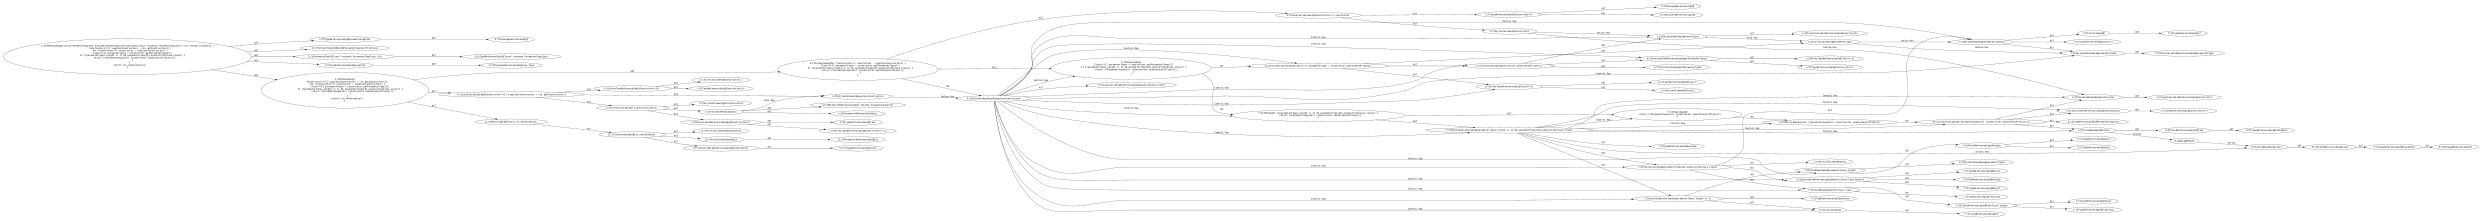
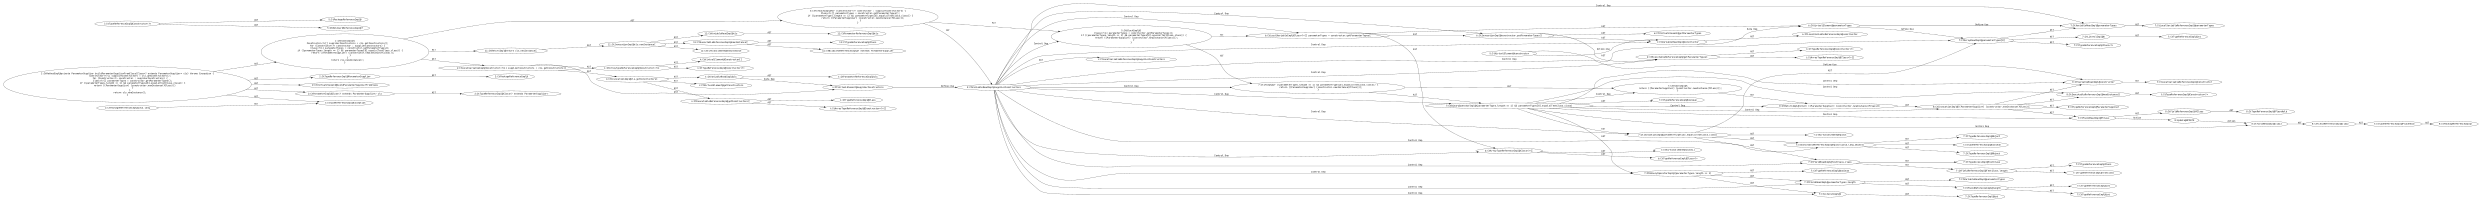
  digraph {
    fontname="JetBrains Mono"
    rankdir=LR
    node [fontname="JetBrains Mono" shape=ellipse]
    edge [fontname="JetBrains Mono"]
    n1 [label="2:CtTypeReferenceImpl@ParameterSupplier"]
    n2 [label="2:CtPackageReferenceImpl@"]
    n3 [label="2:CtVirtualElement@buildParameterSupplierFromClass"]
    n4 [label="2:CtParameterImpl@Class<? extends ParameterSupplier> cls"]
    n5 [label="2:CtTypeReferenceImpl@Class<? extends ParameterSupplier>"]
    n6 [label="3:CtTypeReferenceImpl@Exception"]
    n7 [label="3:CtPackageReferenceImpl@java.lang"]
    n8 [label="4:CtVirtualElement@Constructor[]"]
    n9 [label="4:CtArrayTypeReferenceImpl@Constructor<?>[]"]
    n10 [label="4:CtTypeReferenceImpl@Constructor<?>"]
    n11 [label="4:CtExecutableReferenceImpl@getConstructors()"]
    n12 [label="4:CtTypeReferenceImpl@Class"]
    n13 [label="4:CtArrayTypeReferenceImpl@Constructor<?>[]"]
    n14 [label="4:CtVirtualElement@getConstructors"]
    n15 [label="4:CtVariableReadImpl@cls"]
    n16 [label="4:CtParameterReferenceImpl@cls"]
    n17 [label="4:CtVirtualElement@supplierConstructors"]
    n18 [label="5:CtVariableReadImpl@supplierConstructors"]
    n19 [label="4:CtInvocationImpl@cls.getConstructors()"]
    n20 [label="6:CtVariableReadImpl@constructor"]
    n21 [label="5:CtLocalVariableReferenceImpl@supplierConstructors"]
    n22 [label="6:CtArrayTypeReferenceImpl@Class<?>[]"]
    n23 [label="6:CtExecutableReferenceImpl@getParameterTypes()"]
    n24 [label="6:CtInvocationImpl@constructor.getParameterTypes()"]
    n25 [label="6:CtLocalVariableImpl@Class<?>[] parameterTypes = constructor.getParameterTypes()"]
    n26 [label="7:CtFieldReadImpl@parameterTypes.length"]
    n27 [label="7:CtLiteralImpl@1"]
    n28 [label="7:CtBinaryOperatorImpl@(parameterTypes.length == 1)"]
    n29 [label="7:CtExecutableReferenceImpl@equals(java.lang.Object)"]
    n30 [label="7:CtVariableReadImpl@parameterTypes"]
    n31 [label="7:CtArrayReadImpl@parameterTypes[0]"]
    n32 [label="7:CtFieldReadImpl@TestClass.class"]
    n33 [label="7:CtInvocationImpl@parameterTypes[0].equals(TestClass.class)"]
    n34 [label="7:CtBinaryOperatorImpl@(parameterTypes.length == 1) && parameterTypes[0].equals(TestClass.class)"]
    n35 [label="7:CtIfImpl@if ((parameterTypes.length == 1) && parameterTypes[0].equals(TestClass.class)) \{\n    return ((ParameterSupplier) (constructor.newInstance(fClass)));\n\}"]
    n36 [label="5:CtBlockImpl@\{\n    Class<?>[] parameterTypes = constructor.getParameterTypes();\n    if ((parameterTypes.length == 1) && parameterTypes[0].equals(TestClass.class)) \{\n        return ((ParameterSupplier) (constructor.newInstance(fClass)));\n    \}\n\}"]
    n37 [label="4:CtLocalVariableImpl@Constructor<?>[] supplierConstructors = cls.getConstructors()"]
    n38 [label="5:CtTypeReferenceImpl@Constructor<?>"]
    n39 [label="5:CtPackageReferenceImpl@"]
    n40 [label="5:CtWildcardReferenceImpl@?"]
    n41 [label="5:CtVirtualElement@constructor"]
    n42 [label="8:CtVariableReadImpl@constructor"]
    n43 [label="6:CtLocalVariableReferenceImpl@constructor"]
    n44 [label="6:CtVirtualElement@parameterTypes"]
    n45 [label="8:CtLocalVariableReferenceImpl@constructor"]
-   n46 [label="5:CtLocalVariableImpl@Constructor<?> constructor"]
    n47 [label="6:CtVirtualElement@Class[]"]
    n48 [label="6:CtTypeReferenceImpl@Class<?>"]
    n49 [label="6:CtTypeReferenceImpl@Constructor<?>"]
    n50 [label="6:CtArrayTypeReferenceImpl@Class<?>[]"]
    n51 [label="6:CtVirtualElement@getParameterTypes"]
    n52 [label="7:CtFieldReferenceImpl@length"]
    n53 [label="7:CtVariableReadImpl@parameterTypes"]
    n54 [label="7:CtTypeReferenceImpl@int"]
    n55 [label="7:CtTypeReferenceImpl@boolean"]
    n56 [label="7:CtTypeReferenceImpl@Object"]
    n57 [label="7:CtTypeReferenceImpl@boolean"]
    n58 [label="7:CtTypeReferenceImpl@Object"]
    n59 [label="7:CtLocalVariableReferenceImpl@parameterTypes"]
    n60 [label="7:CtLiteralImpl@0"]
    n61 [label="7:CtTypeReferenceImpl@int"]
    n62 [label="7:CtTypeReferenceImpl@Class<?>"]
    n63 [label="7:CtFieldReferenceImpl@TestClass.length"]
    n64 [label="7:CtTypeAccessImpl@TestClass"]
    n65 [label="7:CtVirtualElement@equals"]
    n66 [label="7:CtTypeReferenceImpl@boolean"]
    n67 [label="8:CtExecutableReferenceImpl@newInstance()"]
    n68 [label="8:CtFieldReadImpl@fClass"]
    n69 [label="8:CtInvocationImpl@((ParameterSupplier) (constructor.newInstance(fClass)))"]
    n70 [label="8:CtReturnImpl@return ((ParameterSupplier) (constructor.newInstance(fClass)))"]
    n71 [label="7:CtBlockImpl@\{\n    return ((ParameterSupplier) (constructor.newInstance(fClass)));\n\}"]
    n72 [label="8:CtFieldReadImpl@clazz"]
    n73 [label="7:CtTypeReferenceImpl@int"]
    n74 [label="7:CtTypeReferenceImpl@int"]
    n75 [label="7:CtTypeReferenceImpl@TestClass"]
    n76 [label="7:CtTypeReferenceImpl@Class"]
    n77 [label="8:CtTypeReferenceImpl@Constructor<?>"]
    n78 [label="8:CtFieldReferenceImpl@fClass"]
    n79 [label="8:Update@UPDATE"]
    n80 [label="8:CtTypeReferenceImpl@ParameterSupplier"]
    n81 [label="8:CtFieldReferenceImpl@clazz"]
    n82 [label="8:CtTypeReferenceImpl@PlaceHold"]
    n83 [label="5:CtForEachImpl@for (Constructor<?> constructor : supplierConstructors) \{\n    Class<?>[] parameterTypes = constructor.getParameterTypes();\n    if ((parameterTypes.length == 1) && parameterTypes[0].equals(TestClass.class)) \{\n        return ((ParameterSupplier) (constructor.newInstance(fClass)));\n    \}\n\}"]
    n84 [label="11:CtExecutableReferenceImpl@newInstance()"]
    n85 [label="11:CtTypeReferenceImpl@Class"]
    n86 [label="11:CtWildcardReferenceImpl@? extends ParameterSupplier"]
    n87 [label="11:CtVirtualElement@newInstance"]
    n88 [label="11:CtVariableReadImpl@cls"]
    n89 [label="11:CtParameterReferenceImpl@cls"]
    n90 [label="11:CtInvocationImpl@cls.newInstance()"]
    n91 [label="11:CtReturnImpl@return cls.newInstance()"]
    n92 [label="3:CtBlockImpl@\{\n    Constructor<?>[] supplierConstructors = cls.getConstructors();\n    for (Constructor<?> constructor : supplierConstructors) \{\n        Class<?>[] parameterTypes = constructor.getParameterTypes();\n        if ((parameterTypes.length == 1) && parameterTypes[0].equals(TestClass.class)) \{\n            return ((ParameterSupplier) (constructor.newInstance(fClass)));\n        \}\n    \}\n    return cls.newInstance();\n\}"]
    n93 [label="2:CtMethodImpl@private ParameterSupplier buildParameterSupplierFromClass(Class<? extends ParameterSupplier> cls) throws Exception \{\n    Constructor<?>[] supplierConstructors = cls.getConstructors();\n    for (Constructor<?> constructor : supplierConstructors) \{\n        Class<?>[] parameterTypes = constructor.getParameterTypes();\n        if ((parameterTypes.length == 1) && parameterTypes[0].equals(TestClass.class)) \{\n            return ((ParameterSupplier) (constructor.newInstance(fClass)));\n        \}\n    \}\n    return cls.newInstance();\n\}"]
    n94 [label="8:CtPackageReferenceImpl@"]
    n95 [label="8:CtTypeReferenceImpl@PlaceHold"]
    n1 -> n2 [label=AST]
    n4 -> n5 [label=AST]
-   n6 -> n7 [label=AST]
+   n7 -> n6 [label=AST]
    n9 -> n8 [label=AST]
    n9 -> n10 [label=AST]
    n11 -> n12 [label=AST]
    n11 -> n13 [label=AST]
    n15 -> n16 [label=AST]
    n15 -> n17 [label="Data Dep"]
    n17 -> n18 [label="Define-Use"]
    n18 -> n20 [label="Control Dep"]
    n18 -> n21 [label=AST]
    n18 -> n22 [label="Control Dep"]
    n18 -> n23 [label="Control Dep"]
    n18 -> n24 [label="Control Dep"]
    n18 -> n25 [label="Control Dep"]
    n18 -> n26 [label="Control Dep"]
    n18 -> n27 [label="Control Dep"]
    n18 -> n28 [label="Control Dep"]
    n18 -> n29 [label="Control Dep"]
    n18 -> n30 [label="Control Dep"]
    n18 -> n31 [label="Control Dep"]
    n18 -> n32 [label="Control Dep"]
    n18 -> n33 [label="Control Dep"]
    n18 -> n34 [label="Control Dep"]
    n18 -> n35 [label="Control Dep"]
    n18 -> n36 [label="Control Dep"]
    n19 -> n11 [label=AST]
    n19 -> n14 [label=AST]
    n19 -> n15 [label=AST]
    n20 -> n43 [label=AST]
    n20 -> n44 [label="Data Dep"]
    n22 -> n47 [label=AST]
    n22 -> n48 [label=AST]
    n23 -> n49 [label=AST]
    n23 -> n50 [label=AST]
    n24 -> n20 [label=AST]
    n24 -> n23 [label=AST]
    n24 -> n51 [label=AST]
    n25 -> n22 [label=AST]
    n25 -> n24 [label=AST]
    n25 -> n44 [label=AST]
    n26 -> n52 [label=AST]
    n26 -> n53 [label=AST]
    n27 -> n54 [label=AST]
    n28 -> n26 [label=AST]
    n28 -> n27 [label=AST]
    n28 -> n55 [label=AST]
    n29 -> n56 [label=AST]
    n29 -> n57 [label=AST]
    n29 -> n58 [label=AST]
    n30 -> n59 [label=AST]
    n31 -> n30 [label=AST]
    n31 -> n60 [label=AST]
    n31 -> n62 [label=AST]
    n32 -> n63 [label=AST]
    n32 -> n64 [label=AST]
    n33 -> n29 [label=AST]
    n33 -> n31 [label=AST]
    n33 -> n32 [label=AST]
    n33 -> n65 [label=AST]
    n34 -> n28 [label=AST]
    n34 -> n33 [label=AST]
    n34 -> n42 [label="Control Dep"]
    n34 -> n66 [label=AST]
    n34 -> n67 [label="Control Dep"]
    n34 -> n68 [label="Control Dep"]
    n34 -> n69 [label="Control Dep"]
    n34 -> n70 [label="Control Dep"]
    n34 -> n71 [label="Control Dep"]
    n34 -> n72 [label="Control Dep"]
    n35 -> n34 [label=AST]
    n35 -> n71 [label=AST]
    n36 -> n25 [label=AST]
    n36 -> n35 [label=AST]
    n37 -> n9 [label=AST]
    n37 -> n17 [label=AST]
    n37 -> n19 [label=AST]
    n38 -> n39 [label=AST]
    n38 -> n40 [label=AST]
    n41 -> n20 [label="Action-Use"]
    n41 -> n42 [label="Define-Use"]
    n42 -> n45 [label=AST]
    n44 -> n30 [label="Define-Use"]
    n44 -> n31 [label="Define-Use"]
-   n46 -> n38 [label=AST]
-   n46 -> n41 [label=AST]
    n52 -> n73 [label=AST]
    n52 -> n74 [label=AST]
    n60 -> n61 [label=AST]
    n63 -> n75 [label=AST]
    n63 -> n76 [label=AST]
    n67 -> n77 [label=AST]
    n68 -> n78 [label=AST]
    n68 -> n79 [label=Action]
    n69 -> n42 [label=AST]
    n69 -> n67 [label=AST]
    n69 -> n68 [label=AST]
    n69 -> n80 [label=AST]
    n70 -> n69 [label=AST]
    n71 -> n70 [label=AST]
    n72 -> n81 [label=AST]
    n78 -> n82 [label=AST]
    n79 -> n72 [label=Action]
    n81 -> n95 [label=AST]
    n83 -> n18 [label=AST]
    n83 -> n36 [label=AST]
-   n83 -> n46 [label=AST]
    n84 -> n85 [label=AST]
-   n15 -> n86 [label=AST]
+   n84 -> n86 [label=AST]
    n88 -> n89 [label=AST]
    n90 -> n84 [label=AST]
    n90 -> n87 [label=AST]
    n90 -> n88 [label=AST]
    n91 -> n90 [label=AST]
    n92 -> n37 [label=AST]
    n92 -> n83 [label=AST]
    n92 -> n91 [label=AST]
    n93 -> n1 [label=AST]
    n93 -> n3 [label=AST]
    n93 -> n4 [label=AST]
    n93 -> n6 [label=AST]
    n93 -> n92 [label=AST]
    n95 -> n94 [label=AST]
  }
